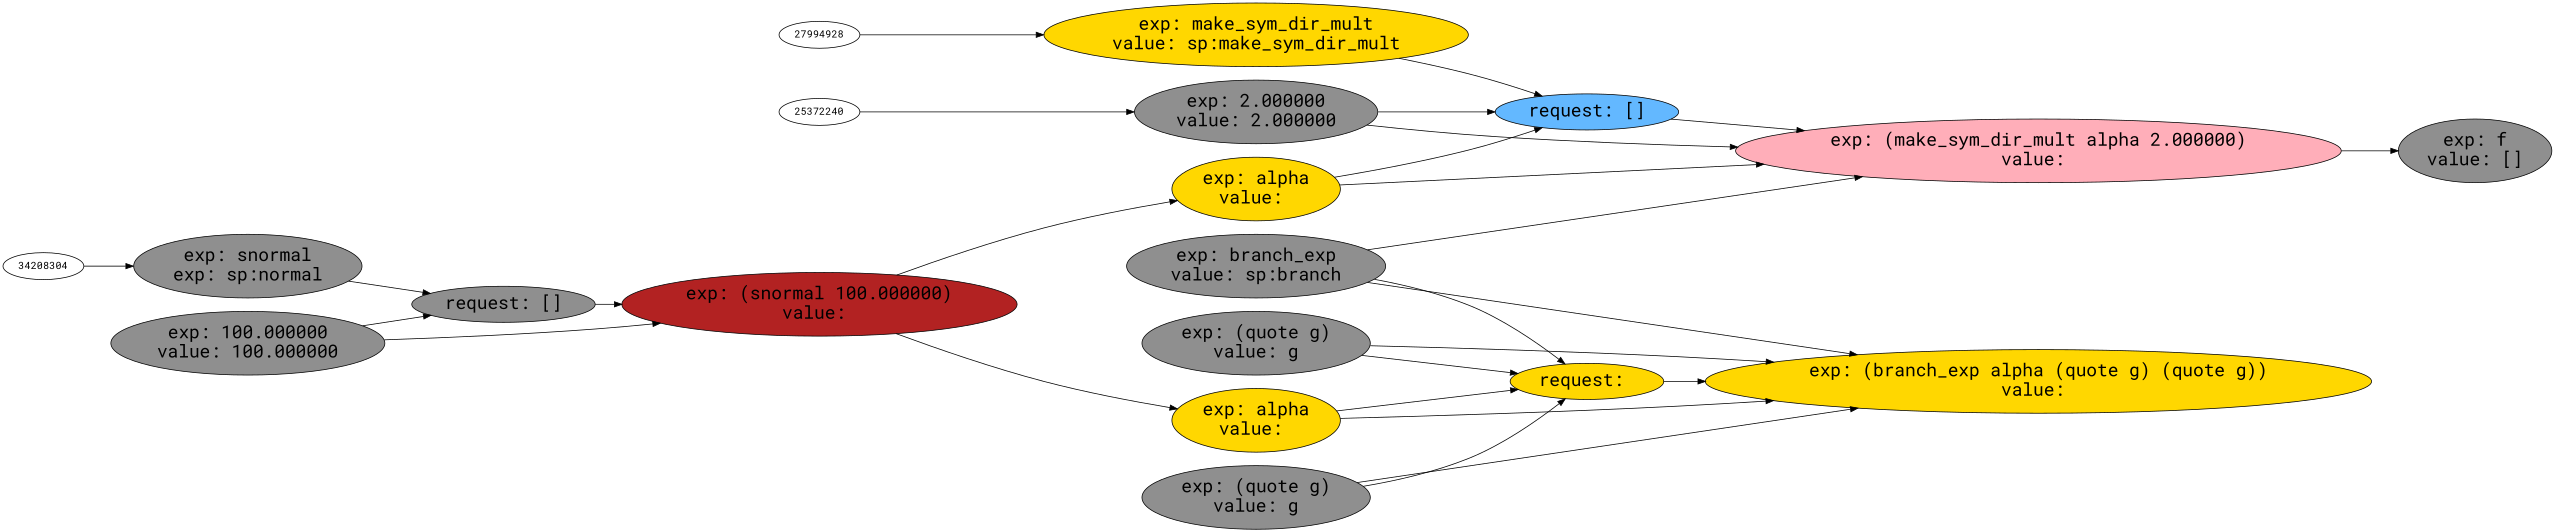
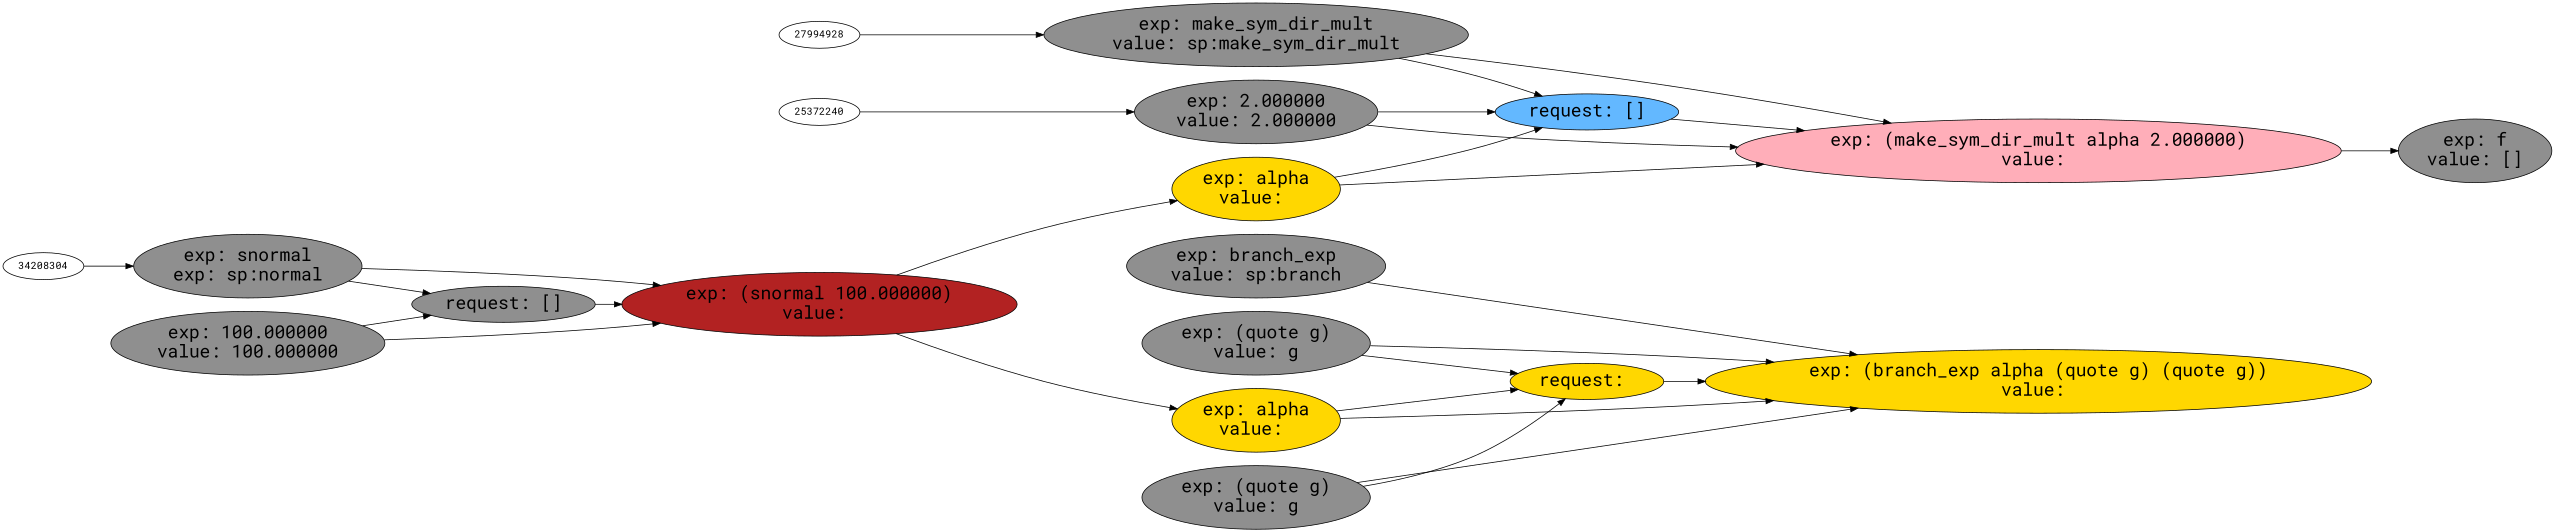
  digraph {
    fontname="Roboto Mono"
    fontsize=24
    rankdir=LR
    node [fillcolor=grey56 fontname="Roboto Mono" fontsize=24 shape=ellipse style=filled]
    edge [arrowhead=normal color=black constraint=true fontname="Roboto Mono" style=solid]
    n1 [fillcolor=firebrick label="exp: (snormal 100.000000)\nvalue: "]
    n2 [label="request: []"]
    n3 [label="exp: snormal\nexp: sp:normal"]
    n4 [label="exp: 100.000000\nvalue: 100.000000"]
    n5 [fillcolor=lightpink1 label="exp: (make_sym_dir_mult alpha 2.000000)\nvalue: "]
    n6 [fillcolor=steelblue1 label="request: []"]
-   n7 [fillcolor=gold label="exp: make_sym_dir_mult\nvalue: sp:make_sym_dir_mult"]
+   n7 [label="exp: make_sym_dir_mult\nvalue: sp:make_sym_dir_mult"]
    n8 [fillcolor=gold label="exp: alpha\nvalue: "]
    n9 [label="exp: 2.000000\nvalue: 2.000000"]
    n10 [label="exp: f\nvalue: []"]
    n11 [fillcolor=gold label="exp: (branch_exp alpha (quote g) (quote g))\nvalue: "]
    n12 [fillcolor=gold label="request: "]
    n13 [label="exp: branch_exp\nvalue: sp:branch"]
    n14 [fillcolor=gold label="exp: alpha\nvalue: "]
    n15 [label="exp: (quote g)\nvalue: g"]
    n16 [label="exp: (quote g)\nvalue: g"]
    25372240 [fillcolor="" fontsize="" shape="" style=""]
    27994928 [fillcolor="" fontsize="" shape="" style=""]
    34208304 [fillcolor="" fontsize="" shape="" style=""]
    subgraph sub_1 {
      label="Venture Families"
      subgraph sub_2 {
        label=1
        n1
        n2
        n3
        n4
      }
      subgraph sub_3 {
        label=2
        n5
        n6
        n7
        n8
        n9
      }
      subgraph sub_4 {
        label=3
        n10
      }
      subgraph sub_5 {
        label=4
        n11
        n12
        n13
        n14
        n15
        n16
      }
    }
    n1 -> n8
    n1 -> n14
    n2 -> n1
+   n3 -> n1
    n3 -> n2
    n4 -> n1
    n4 -> n2
    n5 -> n10
    n6 -> n5
-   n13 -> n5
+   n7 -> n5
    n7 -> n6
    n8 -> n5
    n8 -> n6
    n9 -> n5
    n9 -> n6
    n12 -> n11
    n13 -> n11
-   n13 -> n12
    n14 -> n11
    n14 -> n12
    n15 -> n11
    n15 -> n12
    n16 -> n11
    n16 -> n12
    25372240 -> n9
    27994928 -> n7
    34208304 -> n3
  }
